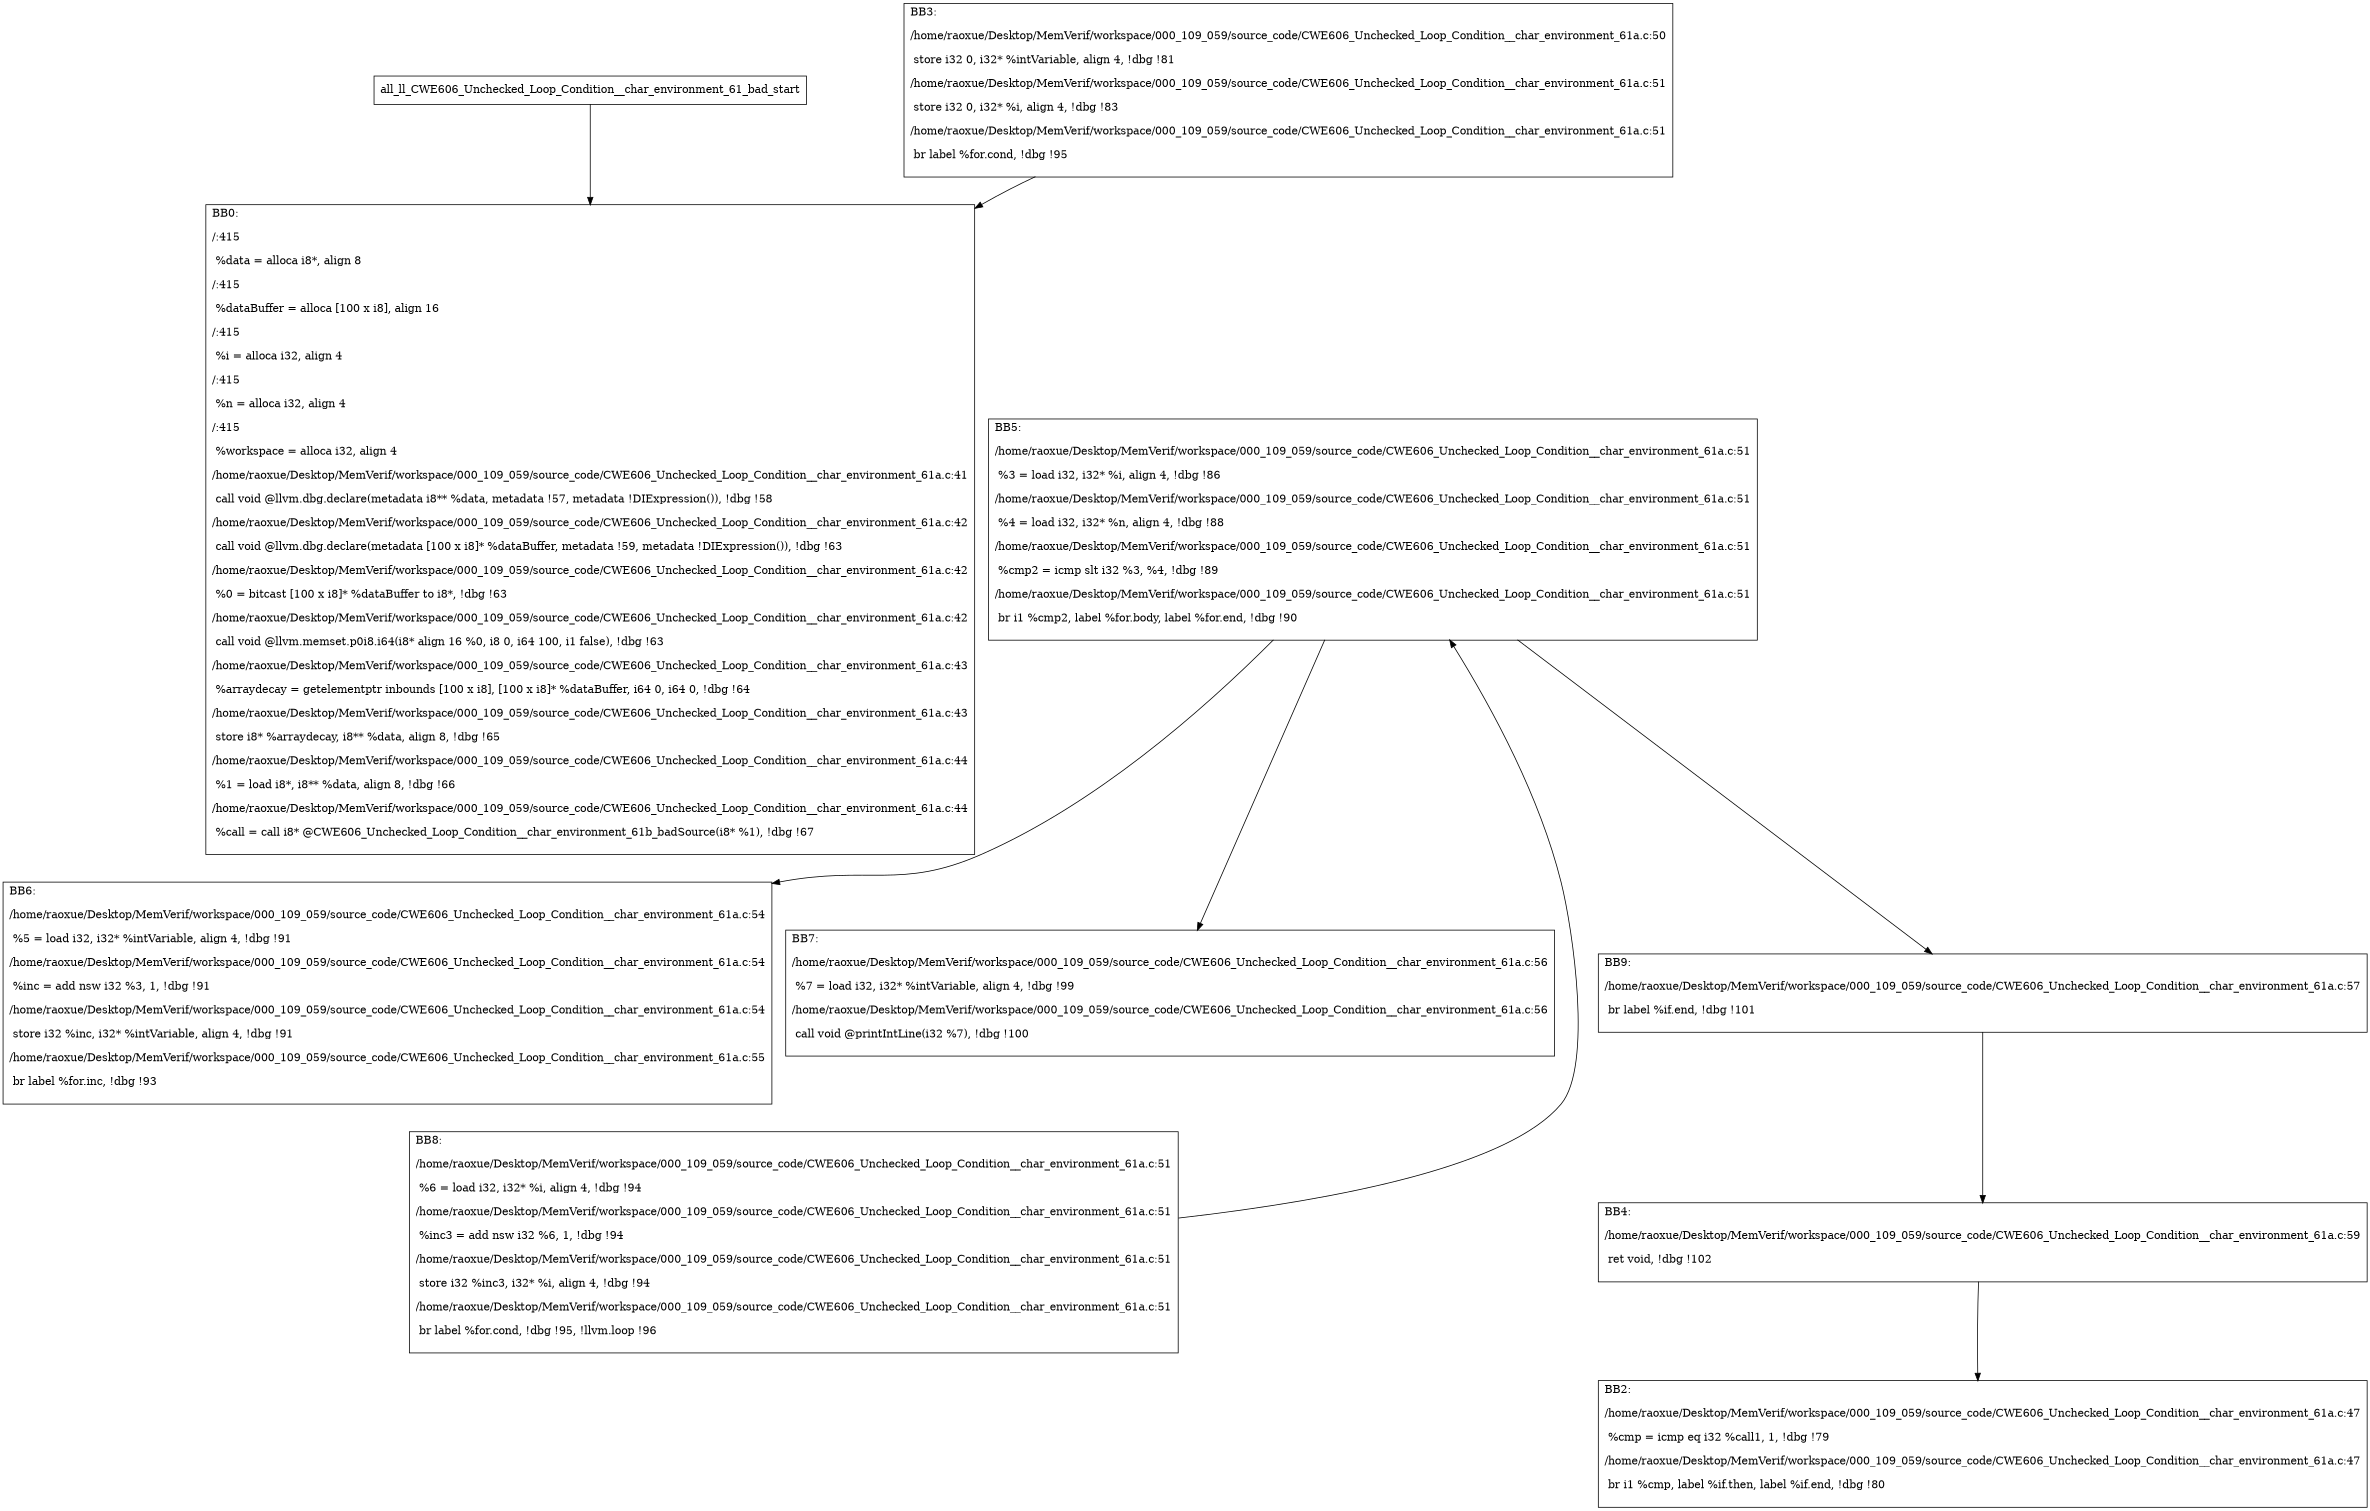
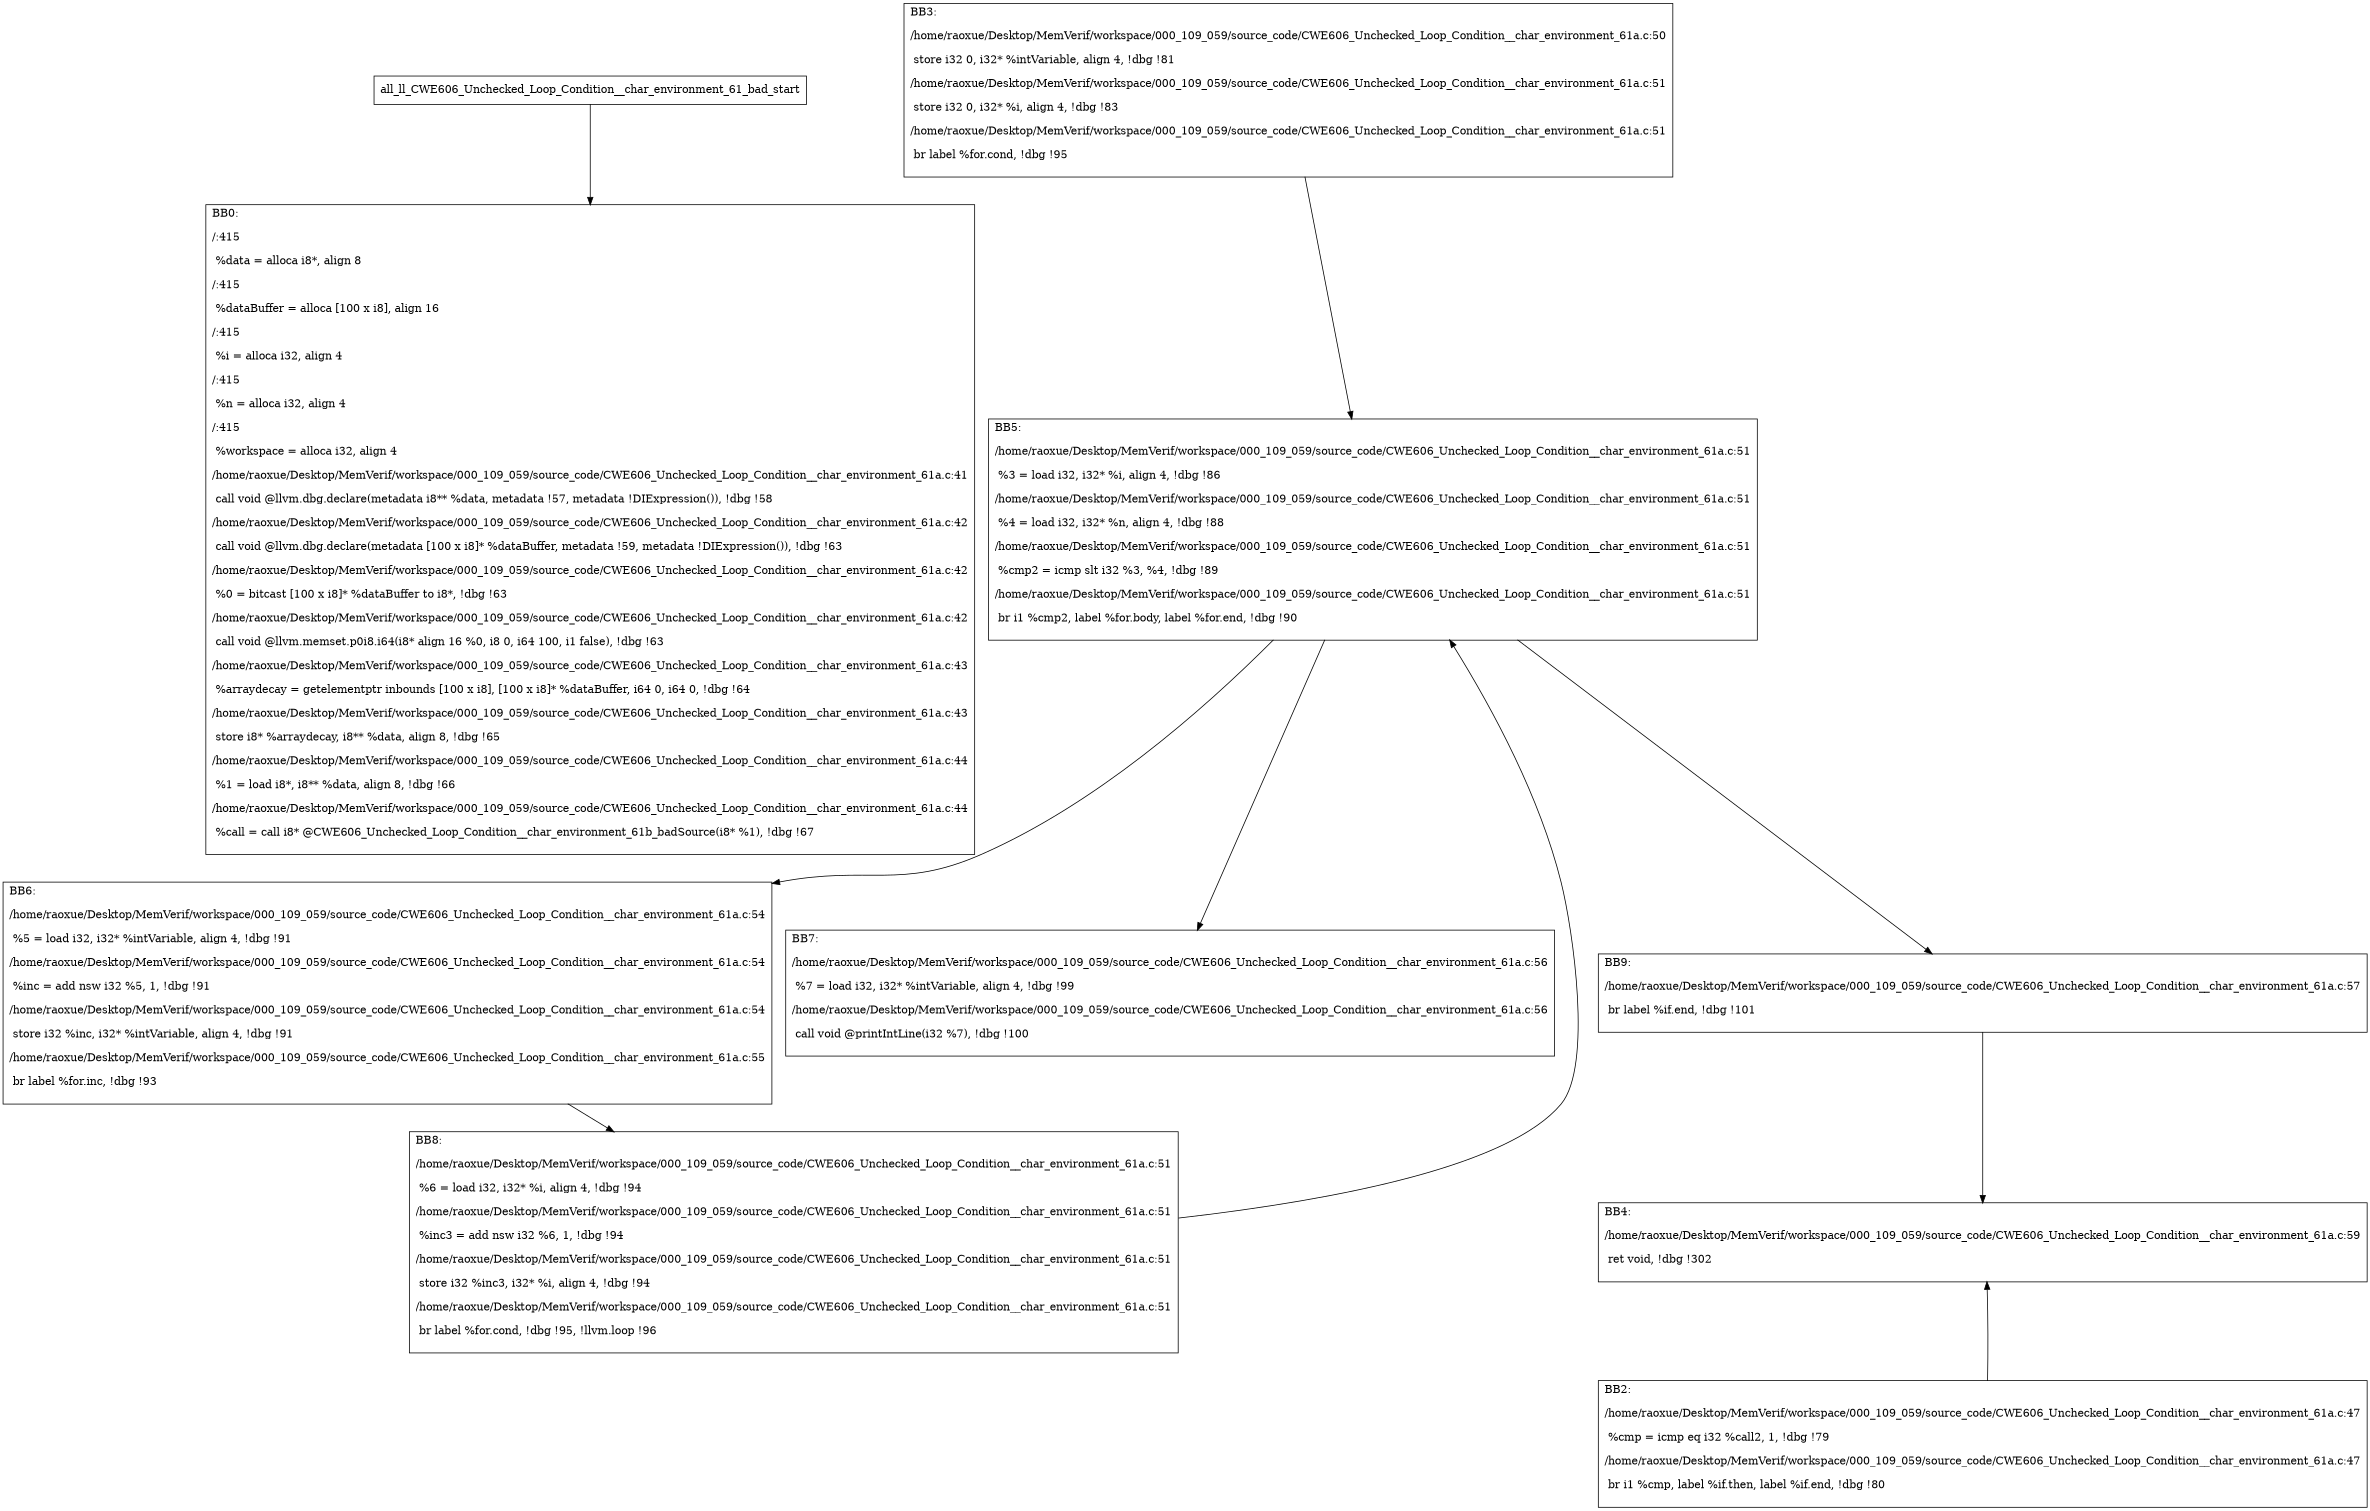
  digraph {
    node [shape=record]
    n1 [label="{all_ll_CWE606_Unchecked_Loop_Condition__char_environment_61_bad_start}"]
    n2 [label="{BB0:\l\l/:415\l\n  %data = alloca i8*, align 8\l\n/:415\l\n  %dataBuffer = alloca [100 x i8], align 16\l\n/:415\l\n  %i = alloca i32, align 4\l\n/:415\l\n  %n = alloca i32, align 4\l\n/:415\l\n  %workspace = alloca i32, align 4\l\n/home/raoxue/Desktop/MemVerif/workspace/000_109_059/source_code/CWE606_Unchecked_Loop_Condition__char_environment_61a.c:41\l\n  call void @llvm.dbg.declare(metadata i8** %data, metadata !57, metadata !DIExpression()), !dbg !58\l\n/home/raoxue/Desktop/MemVerif/workspace/000_109_059/source_code/CWE606_Unchecked_Loop_Condition__char_environment_61a.c:42\l\n  call void @llvm.dbg.declare(metadata [100 x i8]* %dataBuffer, metadata !59, metadata !DIExpression()), !dbg !63\l\n/home/raoxue/Desktop/MemVerif/workspace/000_109_059/source_code/CWE606_Unchecked_Loop_Condition__char_environment_61a.c:42\l\n  %0 = bitcast [100 x i8]* %dataBuffer to i8*, !dbg !63\l\n/home/raoxue/Desktop/MemVerif/workspace/000_109_059/source_code/CWE606_Unchecked_Loop_Condition__char_environment_61a.c:42\l\n  call void @llvm.memset.p0i8.i64(i8* align 16 %0, i8 0, i64 100, i1 false), !dbg !63\l\n/home/raoxue/Desktop/MemVerif/workspace/000_109_059/source_code/CWE606_Unchecked_Loop_Condition__char_environment_61a.c:43\l\n  %arraydecay = getelementptr inbounds [100 x i8], [100 x i8]* %dataBuffer, i64 0, i64 0, !dbg !64\l\n/home/raoxue/Desktop/MemVerif/workspace/000_109_059/source_code/CWE606_Unchecked_Loop_Condition__char_environment_61a.c:43\l\n  store i8* %arraydecay, i8** %data, align 8, !dbg !65\l\n/home/raoxue/Desktop/MemVerif/workspace/000_109_059/source_code/CWE606_Unchecked_Loop_Condition__char_environment_61a.c:44\l\n  %1 = load i8*, i8** %data, align 8, !dbg !66\l\n/home/raoxue/Desktop/MemVerif/workspace/000_109_059/source_code/CWE606_Unchecked_Loop_Condition__char_environment_61a.c:44\l\n  %call = call i8* @CWE606_Unchecked_Loop_Condition__char_environment_61b_badSource(i8* %1), !dbg !67\l\n}"]
-   n3 [label="{BB2:\l\l/home/raoxue/Desktop/MemVerif/workspace/000_109_059/source_code/CWE606_Unchecked_Loop_Condition__char_environment_61a.c:47\l\n  %cmp = icmp eq i32 %call1, 1, !dbg !79\l\n/home/raoxue/Desktop/MemVerif/workspace/000_109_059/source_code/CWE606_Unchecked_Loop_Condition__char_environment_61a.c:47\l\n  br i1 %cmp, label %if.then, label %if.end, !dbg !80\l\n}"]
-   n4 [label="{BB4:\l\l/home/raoxue/Desktop/MemVerif/workspace/000_109_059/source_code/CWE606_Unchecked_Loop_Condition__char_environment_61a.c:59\l\n  ret void, !dbg !102\l\n}"]
+   n3 [label="{BB2:\l\l/home/raoxue/Desktop/MemVerif/workspace/000_109_059/source_code/CWE606_Unchecked_Loop_Condition__char_environment_61a.c:47\l\n  %cmp = icmp eq i32 %call2, 1, !dbg !79\l\n/home/raoxue/Desktop/MemVerif/workspace/000_109_059/source_code/CWE606_Unchecked_Loop_Condition__char_environment_61a.c:47\l\n  br i1 %cmp, label %if.then, label %if.end, !dbg !80\l\n}"]
+   n4 [label="{BB4:\l\l/home/raoxue/Desktop/MemVerif/workspace/000_109_059/source_code/CWE606_Unchecked_Loop_Condition__char_environment_61a.c:59\l\n  ret void, !dbg !302\l\n}"]
    n5 [label="{BB3:\l\l/home/raoxue/Desktop/MemVerif/workspace/000_109_059/source_code/CWE606_Unchecked_Loop_Condition__char_environment_61a.c:50\l\n  store i32 0, i32* %intVariable, align 4, !dbg !81\l\n/home/raoxue/Desktop/MemVerif/workspace/000_109_059/source_code/CWE606_Unchecked_Loop_Condition__char_environment_61a.c:51\l\n  store i32 0, i32* %i, align 4, !dbg !83\l\n/home/raoxue/Desktop/MemVerif/workspace/000_109_059/source_code/CWE606_Unchecked_Loop_Condition__char_environment_61a.c:51\l\n  br label %for.cond, !dbg !95\l\n}"]
    n6 [label="{BB5:\l\l/home/raoxue/Desktop/MemVerif/workspace/000_109_059/source_code/CWE606_Unchecked_Loop_Condition__char_environment_61a.c:51\l\n  %3 = load i32, i32* %i, align 4, !dbg !86\l\n/home/raoxue/Desktop/MemVerif/workspace/000_109_059/source_code/CWE606_Unchecked_Loop_Condition__char_environment_61a.c:51\l\n  %4 = load i32, i32* %n, align 4, !dbg !88\l\n/home/raoxue/Desktop/MemVerif/workspace/000_109_059/source_code/CWE606_Unchecked_Loop_Condition__char_environment_61a.c:51\l\n  %cmp2 = icmp slt i32 %3, %4, !dbg !89\l\n/home/raoxue/Desktop/MemVerif/workspace/000_109_059/source_code/CWE606_Unchecked_Loop_Condition__char_environment_61a.c:51\l\n  br i1 %cmp2, label %for.body, label %for.end, !dbg !90\l\n}"]
-   n7 [label="{BB6:\l\l/home/raoxue/Desktop/MemVerif/workspace/000_109_059/source_code/CWE606_Unchecked_Loop_Condition__char_environment_61a.c:54\l\n  %5 = load i32, i32* %intVariable, align 4, !dbg !91\l\n/home/raoxue/Desktop/MemVerif/workspace/000_109_059/source_code/CWE606_Unchecked_Loop_Condition__char_environment_61a.c:54\l\n  %inc = add nsw i32 %3, 1, !dbg !91\l\n/home/raoxue/Desktop/MemVerif/workspace/000_109_059/source_code/CWE606_Unchecked_Loop_Condition__char_environment_61a.c:54\l\n  store i32 %inc, i32* %intVariable, align 4, !dbg !91\l\n/home/raoxue/Desktop/MemVerif/workspace/000_109_059/source_code/CWE606_Unchecked_Loop_Condition__char_environment_61a.c:55\l\n  br label %for.inc, !dbg !93\l\n}"]
+   n7 [label="{BB6:\l\l/home/raoxue/Desktop/MemVerif/workspace/000_109_059/source_code/CWE606_Unchecked_Loop_Condition__char_environment_61a.c:54\l\n  %5 = load i32, i32* %intVariable, align 4, !dbg !91\l\n/home/raoxue/Desktop/MemVerif/workspace/000_109_059/source_code/CWE606_Unchecked_Loop_Condition__char_environment_61a.c:54\l\n  %inc = add nsw i32 %5, 1, !dbg !91\l\n/home/raoxue/Desktop/MemVerif/workspace/000_109_059/source_code/CWE606_Unchecked_Loop_Condition__char_environment_61a.c:54\l\n  store i32 %inc, i32* %intVariable, align 4, !dbg !91\l\n/home/raoxue/Desktop/MemVerif/workspace/000_109_059/source_code/CWE606_Unchecked_Loop_Condition__char_environment_61a.c:55\l\n  br label %for.inc, !dbg !93\l\n}"]
    n8 [label="{BB7:\l\l/home/raoxue/Desktop/MemVerif/workspace/000_109_059/source_code/CWE606_Unchecked_Loop_Condition__char_environment_61a.c:56\l\n  %7 = load i32, i32* %intVariable, align 4, !dbg !99\l\n/home/raoxue/Desktop/MemVerif/workspace/000_109_059/source_code/CWE606_Unchecked_Loop_Condition__char_environment_61a.c:56\l\n  call void @printIntLine(i32 %7), !dbg !100\l\n}"]
    n9 [label="{BB9:\l\l/home/raoxue/Desktop/MemVerif/workspace/000_109_059/source_code/CWE606_Unchecked_Loop_Condition__char_environment_61a.c:57\l\n  br label %if.end, !dbg !101\l\n}"]
    n10 [label="{BB8:\l\l/home/raoxue/Desktop/MemVerif/workspace/000_109_059/source_code/CWE606_Unchecked_Loop_Condition__char_environment_61a.c:51\l\n  %6 = load i32, i32* %i, align 4, !dbg !94\l\n/home/raoxue/Desktop/MemVerif/workspace/000_109_059/source_code/CWE606_Unchecked_Loop_Condition__char_environment_61a.c:51\l\n  %inc3 = add nsw i32 %6, 1, !dbg !94\l\n/home/raoxue/Desktop/MemVerif/workspace/000_109_059/source_code/CWE606_Unchecked_Loop_Condition__char_environment_61a.c:51\l\n  store i32 %inc3, i32* %i, align 4, !dbg !94\l\n/home/raoxue/Desktop/MemVerif/workspace/000_109_059/source_code/CWE606_Unchecked_Loop_Condition__char_environment_61a.c:51\l\n  br label %for.cond, !dbg !95, !llvm.loop !96\l\n}"]
    n1 -> n2
-   n4 -> n3
-   n5 -> n2
+   n3 -> n4
+   n5 -> n6
    n6 -> n7
    n6 -> n8
    n6 -> n9
+   n7 -> n10
    n9 -> n4
    n10 -> n6
  }
